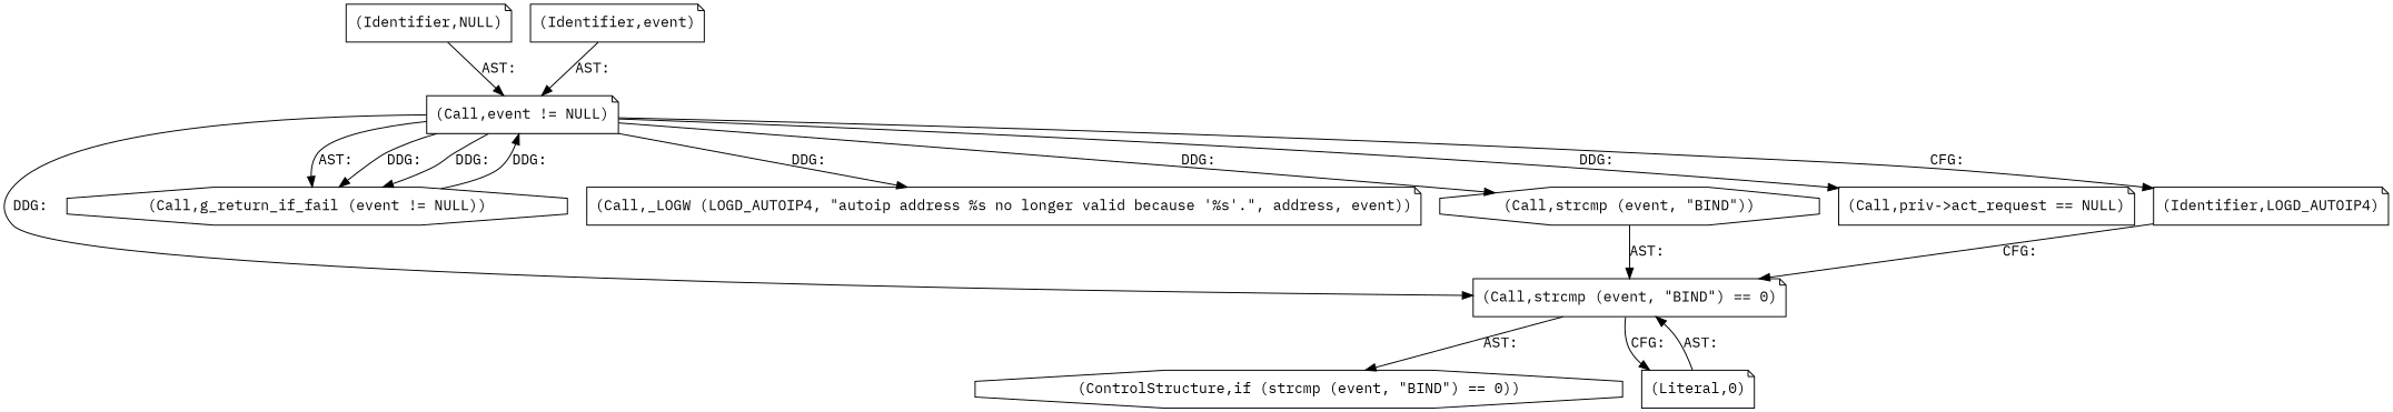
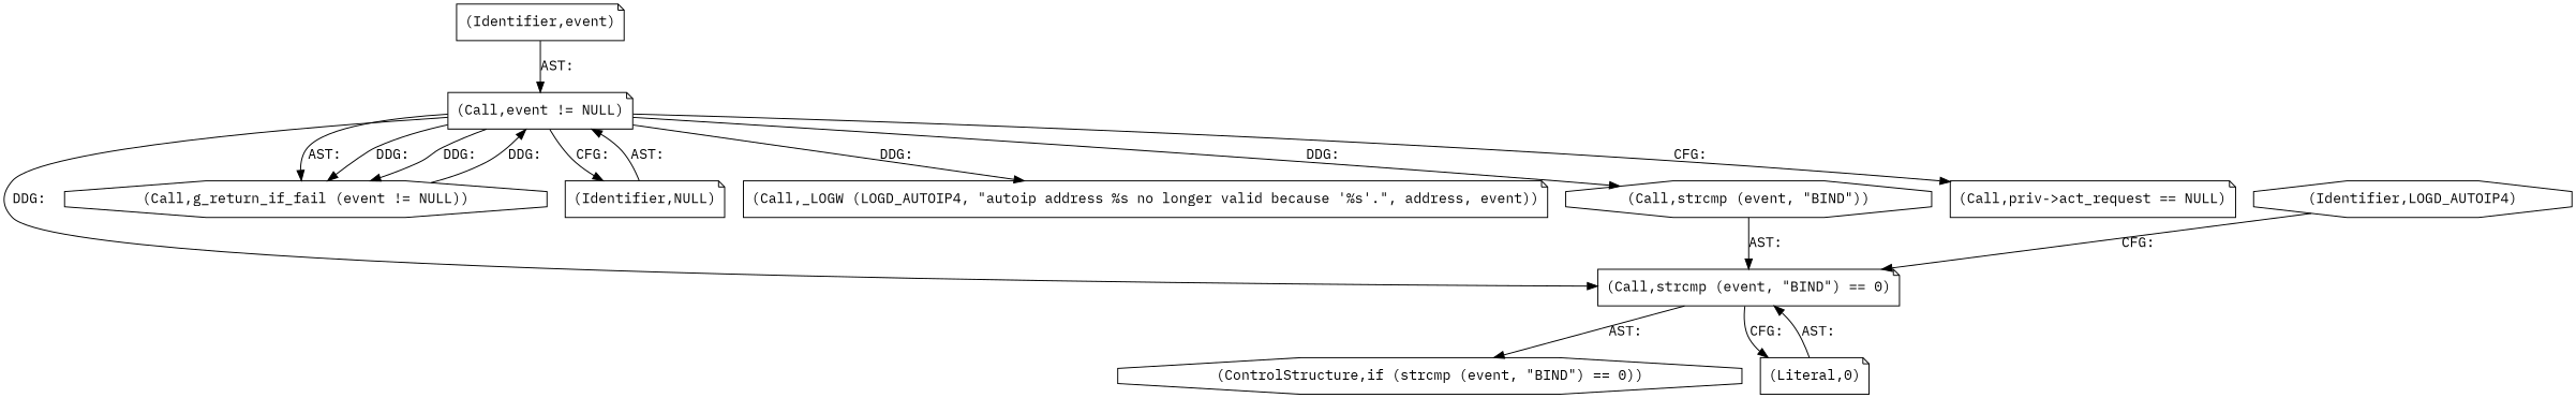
  digraph {
    fontname="IBM Plex Mono"
    node [fontname="IBM Plex Mono" shape=note]
    edge [fontname="IBM Plex Mono"]
    n1 [label="(Call,strcmp (event, \"BIND\") == 0)"]
    n2 [label="(ControlStructure,if (strcmp (event, \"BIND\") == 0))" shape=octagon]
    n3 [label="(Literal,0)"]
    n4 [label="(Call,event != NULL)"]
    n5 [label="(Call,g_return_if_fail (event != NULL))" shape=octagon]
    n6 [label="(Identifier,NULL)"]
    n7 [label="(Call,_LOGW (LOGD_AUTOIP4, \"autoip address %s no longer valid because '%s'.\", address, event))"]
    n8 [label="(Call,strcmp (event, \"BIND\"))" shape=octagon]
    n9 [label="(Call,priv->act_request == NULL)"]
-   n10 [label="(Identifier,LOGD_AUTOIP4)"]
+   n10 [label="(Identifier,LOGD_AUTOIP4)" shape=octagon]
    n11 [label="(Identifier,event)"]
    n1 -> n2 [label="AST: "]
    n1 -> n3 [label="CFG: "]
    n3 -> n1 [label="AST: "]
    n4 -> n1 [label="DDG: "]
    n4 -> n5 [label="AST: "]
    n4 -> n5 [label="DDG: "]
    n4 -> n5 [label="DDG: "]
-   n4 -> n10 [label="CFG: "]
+   n4 -> n6 [label="CFG: "]
    n4 -> n7 [label="DDG: "]
    n4 -> n8 [label="DDG: "]
-   n4 -> n9 [label="DDG: "]
+   n4 -> n9 [label="CFG: "]
    n5 -> n4 [label="DDG: "]
    n6 -> n4 [label="AST: "]
    n8 -> n1 [label="AST: "]
    n10 -> n1 [label="CFG: "]
    n11 -> n4 [label="AST: "]
  }
